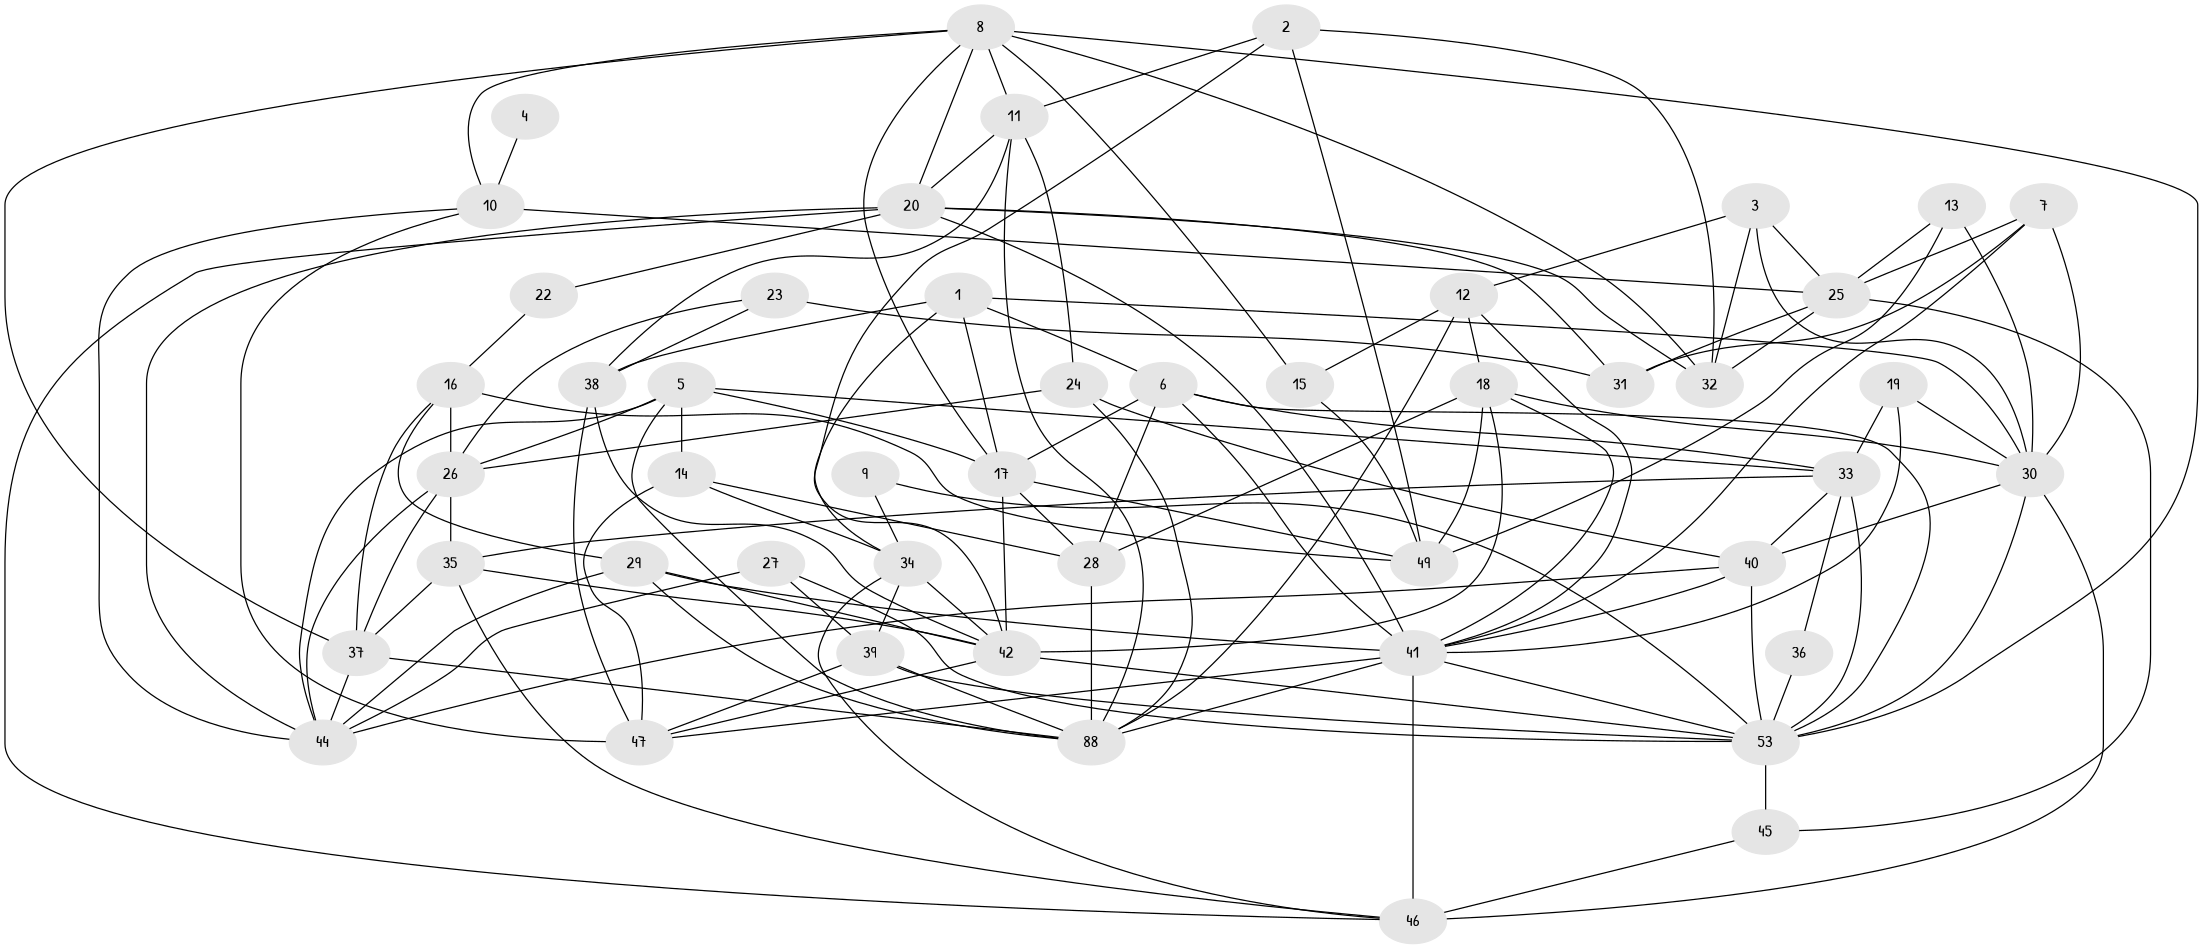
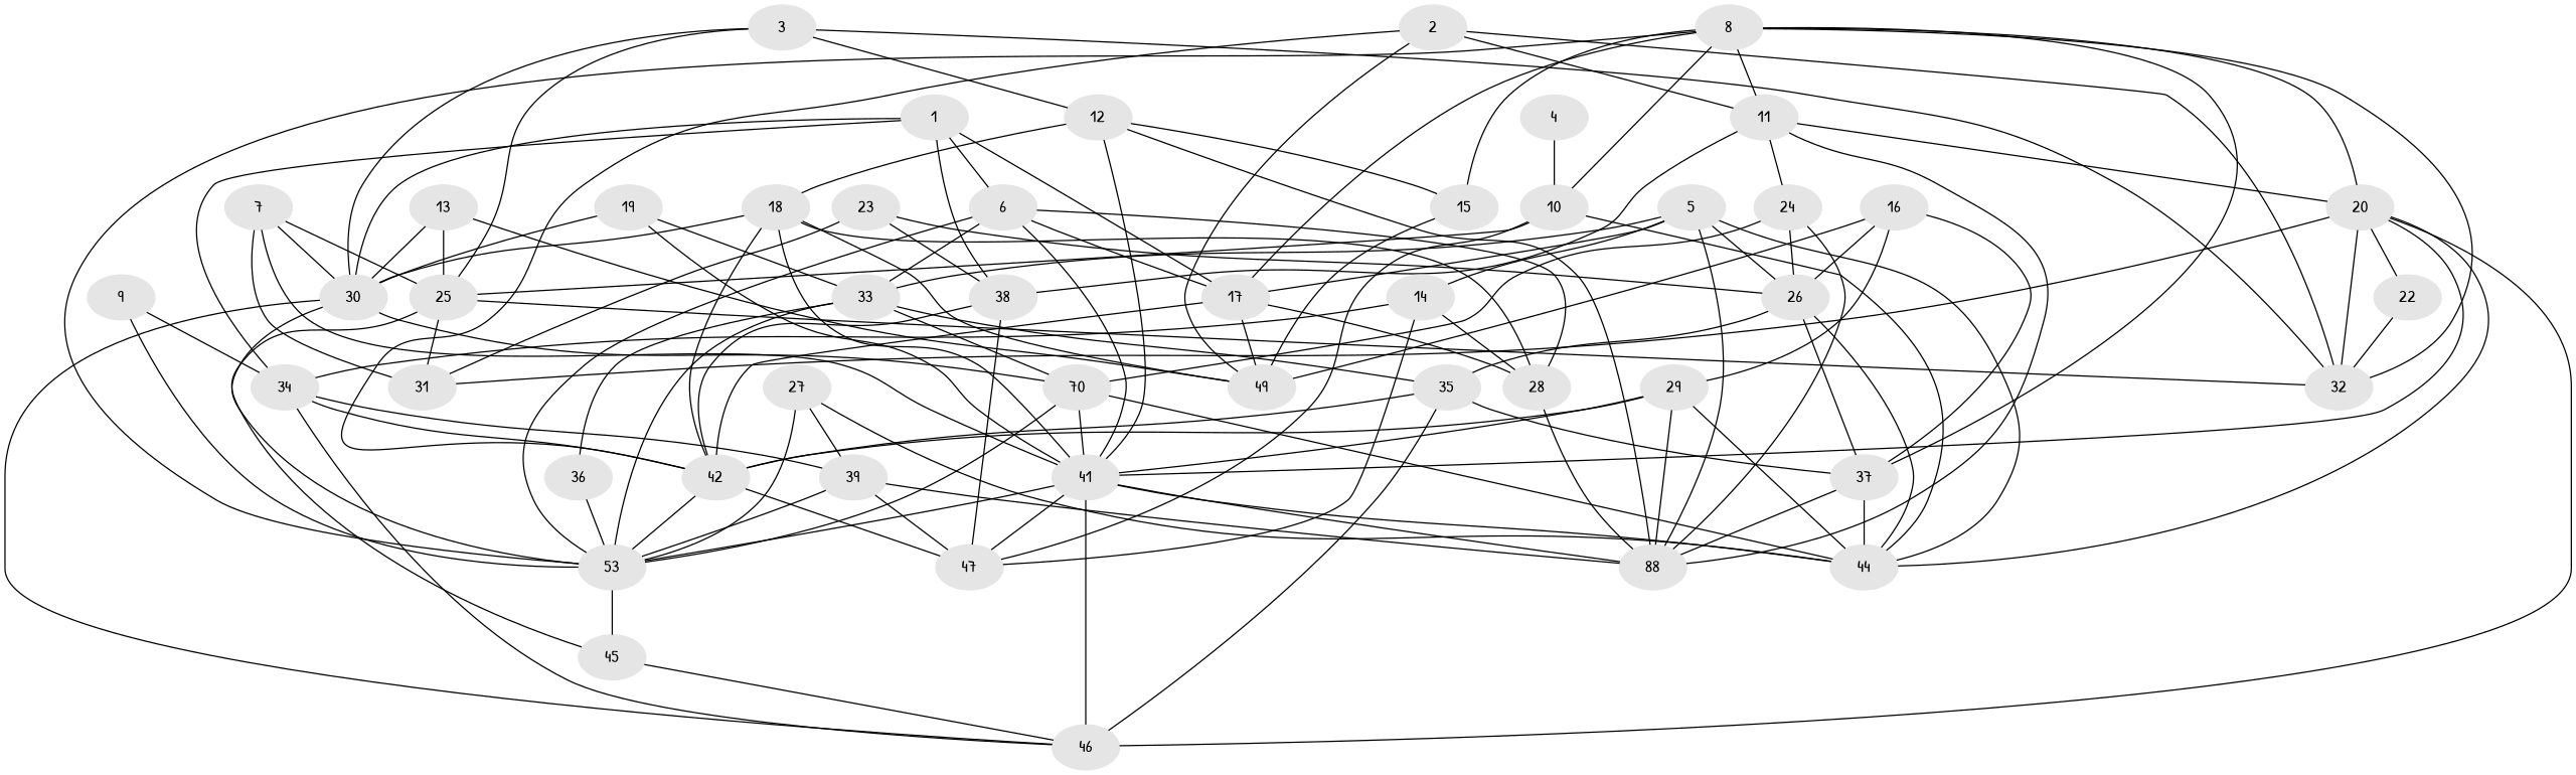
  graph {
    fontname="Patrick Hand"
    node [color=gray90 fontname="Patrick Hand" style=filled]
    edge [fontname="Patrick Hand" weight=1.0]
    1
    6
    17
    30
    34
    38
    33
    28
    41
    n10 [label=53]
    42
    49
    46
-   40
+   40 [label=70]
    39
    47
    2
    11
    32
    n20 [label=88]
    20
    24
    3
    12
    25
    15
    18
    31
    45
    4
    10
    44
    5
    14
    26
    37
    35
    36
    7
    8
    22
    9
    13
    16
    29
    19
    23
    27
    1 -- 6
    1 -- 17
    1 -- 30
    1 -- 34
    1 -- 38
    6 -- 17
    6 -- 33
    6 -- 28
    6 -- 41
    6 -- n10
    17 -- 28
    17 -- 42
    17 -- 49
    30 -- n10
    30 -- 46
    30 -- 40
    34 -- 42
    34 -- 46
    34 -- 39
    38 -- 42
    38 -- 47
    33 -- n10
    33 -- 40
    33 -- 35
    33 -- 36 [weight=2.0]
    28 -- n20
    41 -- n10
    41 -- 46 [weight=2.0]
    41 -- 47
    41 -- n20
+   41 -- 44
    n10 -- 45
    42 -- n10
    42 -- 47
    40 -- 41
    40 -- n10
    40 -- 44
    39 -- n10
    39 -- 47
    39 -- n20
    2 -- 42
    2 -- 49
    2 -- 11
    2 -- 32
    11 -- 38
    11 -- n20
    11 -- 20
    11 -- 24
    20 -- 41
    20 -- 46
    20 -- 32 [weight=2.0]
    20 -- 31
    20 -- 44
    20 -- 22
    24 -- 40
    24 -- n20
    24 -- 26
    3 -- 30
    3 -- 32
    3 -- 12
    3 -- 25
    12 -- 41
    12 -- n20
    12 -- 15
    12 -- 18
    25 -- 32
    25 -- 31
    25 -- 45
    15 -- 49
    18 -- 30
    18 -- 28
    18 -- 41
    18 -- 42
    18 -- 49
    45 -- 46
    4 -- 10 [weight=2.0]
    10 -- 47
    10 -- 25
    10 -- 44
    5 -- 17
    5 -- 33
    5 -- n20
    5 -- 44
    5 -- 14
    5 -- 26
    14 -- 34
    14 -- 28
    14 -- 47
    26 -- 44
    26 -- 37 [weight=2.0]
    26 -- 35
    37 -- n20
    37 -- 44
    35 -- 42 [weight=3.0]
    35 -- 46
    35 -- 37
    36 -- n10 [weight=2.0]
    7 -- 30
    7 -- 41
    7 -- 25
    7 -- 31
    8 -- 17
    8 -- n10
    8 -- 11
    8 -- 32
    8 -- 20
    8 -- 15
    8 -- 10
    8 -- 37
-   22 -- 16
+   22 -- 32
    9 -- 34
    9 -- n10
    13 -- 30
    13 -- 49
    13 -- 25
    16 -- 49
    16 -- 26
    16 -- 37
    16 -- 29
    29 -- 41
    29 -- 42
    29 -- n20
    29 -- 44
    19 -- 30
    19 -- 33
    19 -- 41
    23 -- 38
    23 -- 31
    23 -- 26
    27 -- n10
    27 -- 39
    27 -- 44
  }
